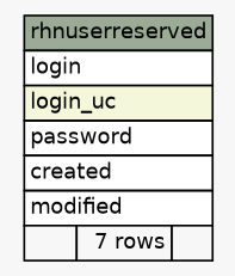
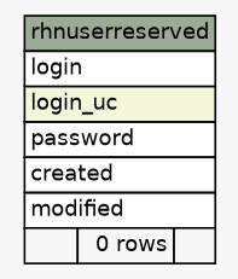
  digraph {
    bgcolor="#f7f7f7"
    fontname=Helvetica
    fontsize=11
    nodesep=0.18
    rankdir=RL
    ranksep=0.46
-   n1 [fontname=Helvetica fontsize=11 label=<     <TABLE BORDER="0" CELLBORDER="1" CELLSPACING="0" BGCOLOR="#ffffff">       <TR><TD COLSPAN="3" BGCOLOR="#9bab96" ALIGN="CENTER">rhnuserreserved</TD></TR>       <TR><TD PORT="login" COLSPAN="3" ALIGN="LEFT">login</TD></TR>       <TR><TD PORT="login_uc" COLSPAN="3" BGCOLOR="#f4f7da" ALIGN="LEFT">login_uc</TD></TR>       <TR><TD PORT="password" COLSPAN="3" ALIGN="LEFT">password</TD></TR>       <TR><TD PORT="created" COLSPAN="3" ALIGN="LEFT">created</TD></TR>       <TR><TD PORT="modified" COLSPAN="3" ALIGN="LEFT">modified</TD></TR>       <TR><TD ALIGN="LEFT" BGCOLOR="#f7f7f7">  </TD><TD ALIGN="RIGHT" BGCOLOR="#f7f7f7">7 rows</TD><TD ALIGN="RIGHT" BGCOLOR="#f7f7f7">  </TD></TR>     </TABLE>> shape=plaintext]
+   n1 [fontname=Helvetica fontsize=11 label=<     <TABLE BORDER="0" CELLBORDER="1" CELLSPACING="0" BGCOLOR="#ffffff">       <TR><TD COLSPAN="3" BGCOLOR="#9bab96" ALIGN="CENTER">rhnuserreserved</TD></TR>       <TR><TD PORT="login" COLSPAN="3" ALIGN="LEFT">login</TD></TR>       <TR><TD PORT="login_uc" COLSPAN="3" BGCOLOR="#f4f7da" ALIGN="LEFT">login_uc</TD></TR>       <TR><TD PORT="password" COLSPAN="3" ALIGN="LEFT">password</TD></TR>       <TR><TD PORT="created" COLSPAN="3" ALIGN="LEFT">created</TD></TR>       <TR><TD PORT="modified" COLSPAN="3" ALIGN="LEFT">modified</TD></TR>       <TR><TD ALIGN="LEFT" BGCOLOR="#f7f7f7">  </TD><TD ALIGN="RIGHT" BGCOLOR="#f7f7f7">0 rows</TD><TD ALIGN="RIGHT" BGCOLOR="#f7f7f7">  </TD></TR>     </TABLE>> shape=plaintext]
  }
